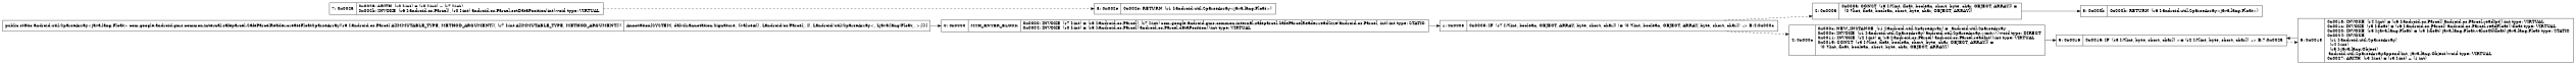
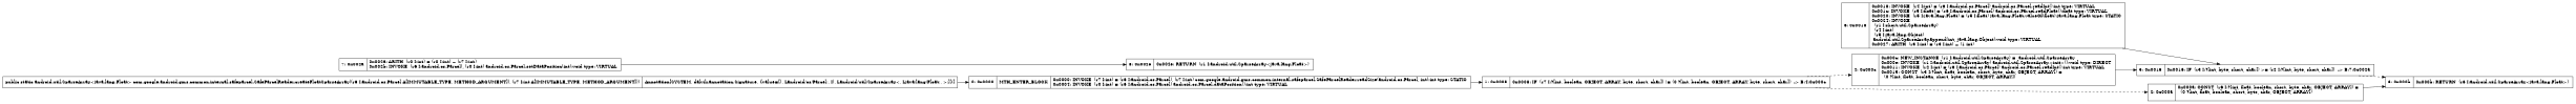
  digraph {
    rankdir=LR
    node [shape=record]
    n1 [label="{0\:\ 0x0000|MTH_ENTER_BLOCK\l|0x0000: INVOKE  (r7 I:int) = (r6 I:android.os.Parcel), (r7 I:int) com.google.android.gms.common.internal.safeparcel.SafeParcelReader.readSize(android.os.Parcel, int):int type: STATIC \l0x0004: INVOKE  (r0 I:int) = (r6 I:android.os.Parcel) android.os.Parcel.dataPosition():int type: VIRTUAL \l}"]
    n2 [label="{1\:\ 0x0008|0x0008: IF  (r7 I:?[int, boolean, OBJECT, ARRAY, byte, short, char]) != (0 ?[int, boolean, OBJECT, ARRAY, byte, short, char])  \-\> B:4:0x000c \l}"]
    n3 [label="{2\:\ 0x000a|0x000a: CONST  (r6 I:?[int, float, boolean, short, byte, char, OBJECT, ARRAY]) = \l  (0 ?[int, float, boolean, short, byte, char, OBJECT, ARRAY])\l \l}"]
    n4 [label="{4\:\ 0x000c|0x000c: NEW_INSTANCE  (r1 I:android.util.SparseArray) =  android.util.SparseArray \l0x000e: INVOKE  (r1 I:android.util.SparseArray) android.util.SparseArray.\<init\>():void type: DIRECT \l0x0011: INVOKE  (r2 I:int) = (r6 I:android.os.Parcel) android.os.Parcel.readInt():int type: VIRTUAL \l0x0015: CONST  (r3 I:?[int, float, boolean, short, byte, char, OBJECT, ARRAY]) = \l  (0 ?[int, float, boolean, short, byte, char, OBJECT, ARRAY])\l \l}"]
    n5 [label="{3\:\ 0x000b|0x000b: RETURN  (r6 I:android.util.SparseArray\<java.lang.Float\>) \l}"]
    n6 [label="{5\:\ 0x0016|0x0016: IF  (r3 I:?[int, byte, short, char]) \>= (r2 I:?[int, byte, short, char])  \-\> B:7:0x002a \l}"]
-   n7 [label="{6\:\ 0x0018|0x0018: INVOKE  (r4 I:int) = (r6 I:android.os.Parcel) android.os.Parcel.readInt():int type: VIRTUAL \l0x001c: INVOKE  (r5 I:float) = (r6 I:android.os.Parcel) android.os.Parcel.readFloat():float type: VIRTUAL \l0x0020: INVOKE  (r5 I:java.lang.Float) = (r5 I:float) java.lang.Float.valueOf(float):java.lang.Float type: STATIC \l0x0024: INVOKE  \l  (r1 I:android.util.SparseArray)\l  (r4 I:int)\l  (r5 I:java.lang.Object)\l android.util.SparseArray.append(int, java.lang.Object):void type: VIRTUAL \l0x0027: ARITH  (r3 I:int) = (r3 I:int) + (1 int) \l}"]
+   n7 [label="{6\:\ 0x0018|0x0018: INVOKE  (r4 I:int) = (r6 I:android.os.Parcel) android.os.Parcel.readInt():int type: VIRTUAL \l0x001c: INVOKE  (r5 I:float) = (r6 I:android.os.Parcel) android.os.Parcel.readFloat():float type: VIRTUAL \l0x0020: INVOKE  (r5 I:java.lang.Float) = (r5 I:float) java.lang.Float.valueOf(float):java.lang.Float type: STATIC \l0x0024: INVOKE  \l  (r1 I:short.util.SparseArray)\l  (r4 I:int)\l  (r5 I:java.lang.Object)\l android.util.SparseArray.append(int, java.lang.Object):void type: VIRTUAL \l0x0027: ARITH  (r3 I:int) = (r3 I:int) + (1 int) \l}"]
    n8 [label="{7\:\ 0x002a|0x002a: ARITH  (r0 I:int) = (r0 I:int) + (r7 I:int) \l0x002b: INVOKE  (r6 I:android.os.Parcel), (r0 I:int) android.os.Parcel.setDataPosition(int):void type: VIRTUAL \l}"]
    n9 [label="{8\:\ 0x002e|0x002e: RETURN  (r1 I:android.util.SparseArray\<java.lang.Float\>) \l}"]
    n10 [label="{public static android.util.SparseArray\<java.lang.Float\> com.google.android.gms.common.internal.safeparcel.SafeParcelReader.createFloatSparseArray((r6 I:android.os.Parcel A[IMMUTABLE_TYPE, METHOD_ARGUMENT]), (r7 I:int A[IMMUTABLE_TYPE, METHOD_ARGUMENT]))  | Annotation[SYSTEM, dalvik.annotation.Signature, \{value=[(, Landroid\/os\/Parcel;, I), Landroid\/util\/SparseArray\<, Ljava\/lang\/Float;, \>;]\}]\l}"]
    n1 -> n2
    n2 -> n3 [style=dashed]
    n2 -> n4 [style=dashed]
    n3 -> n5
    n4 -> n6
-   n6 -> n7 [style=dashed]
+   n6 -> n5 [style=dashed]
    n7 -> n6
-   n8 -> n9 [style=dashed]
+   n8 -> n9
    n10 -> n1
  }
